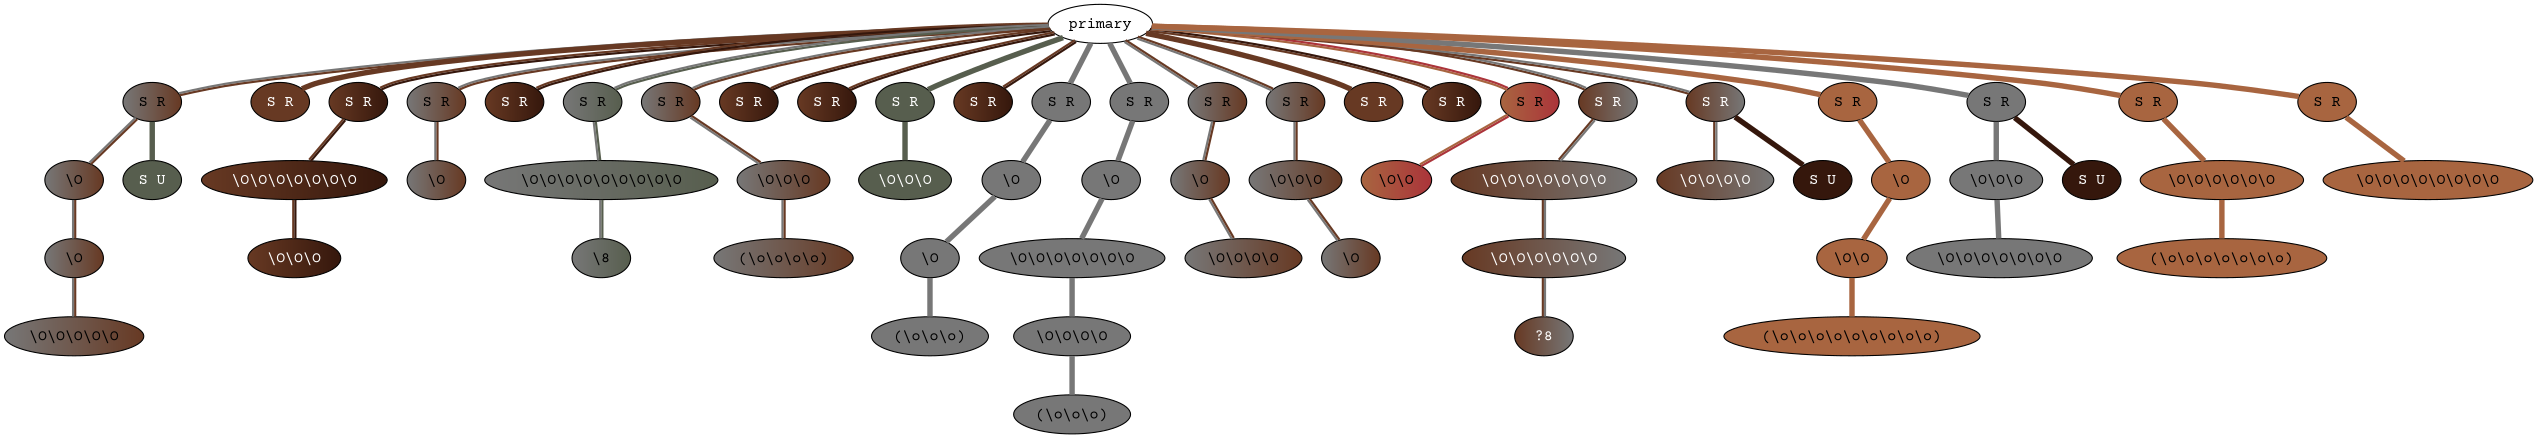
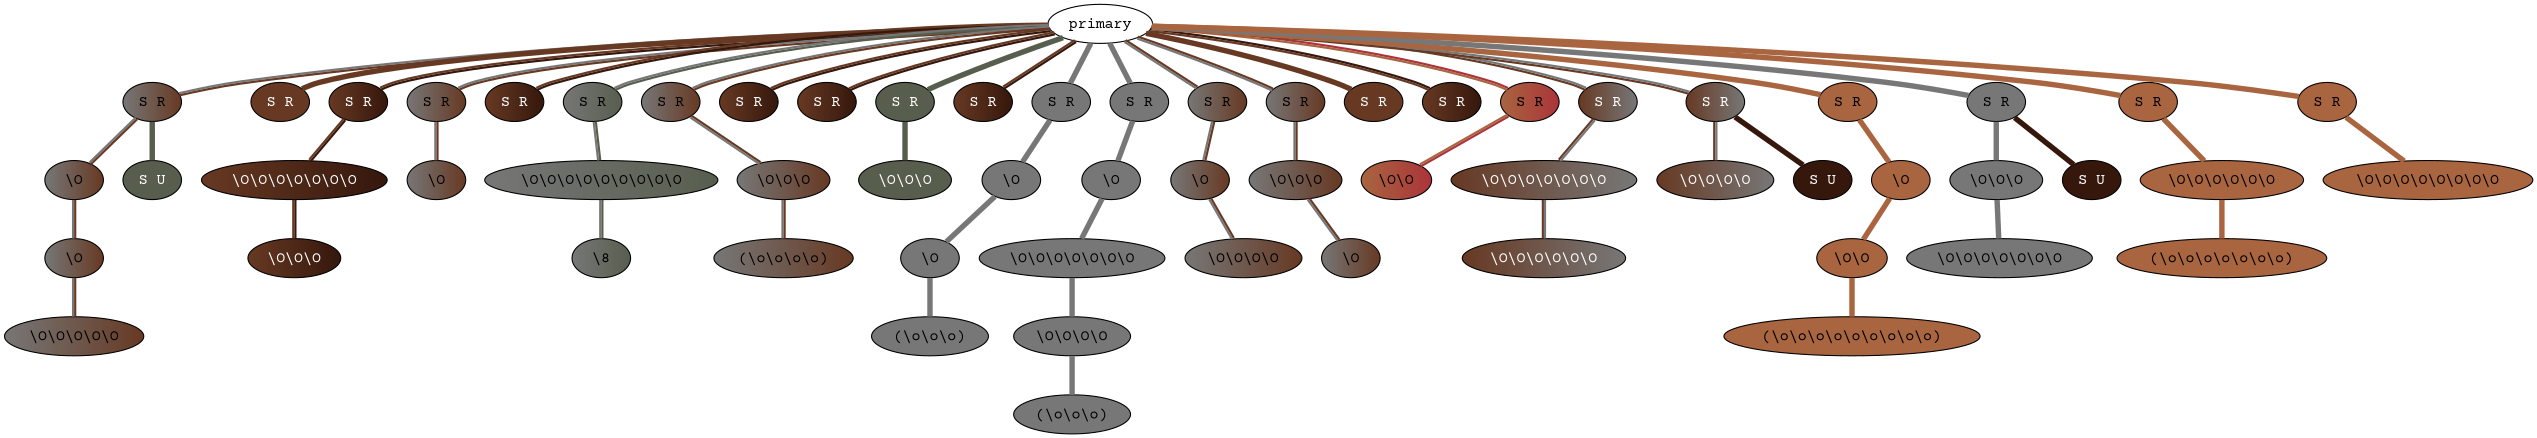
  graph {
    rankdir=TB
    fontname="Courier Prime"
    node [fillcolor="#777777:#673923" fontcolor="#000000" qtype=knot_node style=filled fontname="Courier Prime" knot_spin=Z]
    edge [color="#777777:#673923" penwidth=2 qtype=knot_link fontname="Courier Prime"]
    n1 [label="S R" pendant_attach=R pendant_colors="#777777:#673923" pendant_length=44.0 pendant_ply=S qtype=pendant_node knot_spin=""]
    n2 [knot_position=5.5 knot_type=S knot_value=1 label="\\O"]
    n3 [fillcolor="#575E4E" fontcolor="#ffffff" label="S U" pendant_attach=U pendant_colors="#575E4E" pendant_length=4.5 pendant_ply=S qtype=pendant_node knot_spin=""]
    primary [fillcolor="" fontcolor="" qtype="" style="" knot_spin=""]
    n5 [fillcolor="#673923" fontcolor="#ffffff" label="S R" pendant_attach=R pendant_colors="#673923" pendant_length=0.0 pendant_ply=S qtype=pendant_node knot_spin=""]
    n6 [fillcolor="#673923:#35170C" fontcolor="#ffffff" label="S R" pendant_attach=R pendant_colors="#673923:#35170C" pendant_length=20.0 pendant_ply=S qtype=pendant_node knot_spin=""]
    n7 [label="S R" pendant_attach=R pendant_colors="#777777:#673923" pendant_length=16.0 pendant_ply=S qtype=pendant_node knot_spin=""]
    n8 [fillcolor="#673923:#35170C" fontcolor="#ffffff" label="S R" pendant_attach=R pendant_colors="#673923:#35170C" pendant_length=3.0 pendant_ply=S qtype=pendant_node knot_spin=""]
    n9 [fillcolor="#777777:#575E4E" label="S R" pendant_attach=R pendant_colors="#777777:#575E4E" pendant_length=36.0 pendant_ply=S qtype=pendant_node knot_spin=""]
    n10 [label="S R" pendant_attach=R pendant_colors="#777777:#673923" pendant_length=37.0 pendant_ply=S qtype=pendant_node knot_spin=""]
    n11 [fillcolor="#673923:#35170C" fontcolor="#ffffff" label="S R" pendant_attach=R pendant_colors="#673923:#35170C" pendant_length=3.0 pendant_ply=S qtype=pendant_node knot_spin=""]
    n12 [fillcolor="#673923:#35170C" fontcolor="#ffffff" label="S R" pendant_attach=R pendant_colors="#673923:#35170C" pendant_length=5.0 pendant_ply=S qtype=pendant_node knot_spin=""]
    n13 [fillcolor="#575E4E" fontcolor="#ffffff" label="S R" pendant_attach=R pendant_colors="#575E4E" pendant_length=17.5 pendant_ply=S qtype=pendant_node knot_spin=""]
    n14 [fillcolor="#673923:#35170C" fontcolor="#ffffff" label="S R" pendant_attach=R pendant_colors="#673923:#35170C" pendant_length=4.0 pendant_ply=S qtype=pendant_node knot_spin=""]
    n15 [fillcolor="#777777" label="S R" pendant_attach=R pendant_colors="#777777" pendant_length=42.0 pendant_ply=S qtype=pendant_node knot_spin=""]
    n16 [fillcolor="#777777" label="S R" pendant_attach=R pendant_colors="#777777" pendant_length=30.0 pendant_ply=S qtype=pendant_node knot_spin=""]
    n17 [label="S R" pendant_attach=R pendant_colors="#777777:#673923" pendant_length=32.0 pendant_ply=S qtype=pendant_node knot_spin=""]
    n18 [label="S R" pendant_attach=R pendant_colors="#777777:#673923" pendant_length=32.0 pendant_ply=S qtype=pendant_node knot_spin=""]
    n19 [fillcolor="#673923" fontcolor="#ffffff" label="S R" pendant_attach=R pendant_colors="#673923" pendant_length=0.5 pendant_ply=S qtype=pendant_node knot_spin=""]
    n20 [fillcolor="#673923:#35170C" fontcolor="#ffffff" label="S R" pendant_attach=R pendant_colors="#673923:#35170C" pendant_length=1.0 pendant_ply=S qtype=pendant_node knot_spin=""]
    n21 [fillcolor="#A86540:#AB343A" label="S R" pendant_attach=R pendant_colors="#A86540:#AB343A" pendant_length=16.0 pendant_ply=S qtype=pendant_node knot_spin=""]
    n22 [fillcolor="#673923:#777777" fontcolor="#ffffff" label="S R" pendant_attach=R pendant_colors="#673923:#777777" pendant_length=36.0 pendant_ply=S qtype=pendant_node knot_spin=""]
    n23 [fillcolor="#673923:#777777" fontcolor="#ffffff" label="S R" pendant_attach=R pendant_colors="#673923:#777777" pendant_length=14.0 pendant_ply=S qtype=pendant_node knot_spin=""]
    n24 [fillcolor="#A86540" label="S R" pendant_attach=R pendant_colors="#A86540" pendant_length=41.0 pendant_ply=S qtype=pendant_node knot_spin=""]
    n25 [fillcolor="#777777" label="S R" pendant_attach=R pendant_colors="#777777" pendant_length=35.0 pendant_ply=S qtype=pendant_node knot_spin=""]
    n26 [fillcolor="#A86540" label="S R" pendant_attach=R pendant_colors="#A86540" pendant_length=30.0 pendant_ply=S qtype=pendant_node knot_spin=""]
    n27 [fillcolor="#A86540" label="S R" pendant_attach=R pendant_colors="#A86540" pendant_length=18.0 pendant_ply=S qtype=pendant_node knot_spin=""]
    n28 [knot_position=10.0 knot_type=S knot_value=1 label="\\O"]
    n29 [knot_position=16.5 knot_type=S knot_value=5 label="\\O\\O\\O\\O\\O"]
    n30 [fillcolor="#673923:#35170C" fontcolor="#ffffff" knot_position=12.0 knot_type=S knot_value=7 label="\\O\\O\\O\\O\\O\\O\\O"]
    n31 [fillcolor="#673923:#35170C" fontcolor="#ffffff" knot_position=19.5 knot_type=S knot_value=3 label="\\O\\O\\O"]
    n32 [knot_position=10.5 knot_type=S knot_value=1 label="\\O"]
    n33 [fillcolor="#777777:#575E4E" knot_position=17.5 knot_type=S knot_value=9 label="\\O\\O\\O\\O\\O\\O\\O\\O\\O"]
    n34 [fillcolor="#777777:#575E4E" knot_position=23.0 knot_type=E knot_value=1 label="\\8"]
    n35 [knot_position=17.5 knot_type=S knot_value=3 label="\\O\\O\\O"]
    n36 [knot_position=24.0 knot_type=L knot_value=4 label="(\\o\\o\\o\\o)"]
    n37 [fillcolor="#575E4E" fontcolor="#ffffff" knot_position=17.0 knot_type=S knot_value=3 label="\\O\\O\\O"]
    n38 [fillcolor="#777777" knot_position=2.5 knot_type=S knot_value=1 label="\\O"]
    n39 [fillcolor="#777777" knot_position=16.5 knot_type=S knot_value=1 label="\\O"]
    n40 [fillcolor="#777777" knot_position=23.0 knot_type=L knot_value=3 label="(\\o\\o\\o)"]
    n41 [fillcolor="#777777" knot_position=4.5 knot_type=S knot_value=1 label="\\O"]
    n42 [fillcolor="#777777" knot_position=9.5 knot_type=S knot_value=7 label="\\O\\O\\O\\O\\O\\O\\O"]
    n43 [fillcolor="#777777" knot_position=16.0 knot_type=S knot_value=4 label="\\O\\O\\O\\O"]
    n44 [fillcolor="#777777" knot_position=22.5 knot_type=L knot_value=3 label="(\\o\\o\\o)"]
    n45 [knot_position=9.0 knot_type=S knot_value=1 label="\\O"]
    n46 [knot_position=16.0 knot_type=S knot_value=4 label="\\O\\O\\O\\O"]
    n47 [knot_position=9.0 knot_type=S knot_value=3 label="\\O\\O\\O"]
    n48 [knot_position=15.0 knot_type=S knot_value=1 label="\\O"]
    n49 [fillcolor="#A86540:#AB343A" knot_position=16.0 knot_type=S knot_value=2 label="\\O\\O"]
    n50 [fillcolor="#673923:#777777" fontcolor="#ffffff" knot_position=10.0 knot_type=S knot_value=7 label="\\O\\O\\O\\O\\O\\O\\O"]
    n51 [fillcolor="#673923:#777777" fontcolor="#ffffff" knot_position=17.0 knot_type=S knot_value=6 label="\\O\\O\\O\\O\\O\\O"]
-   n52 [fillcolor="#673923:#777777" fontcolor="#ffffff" knot_position=23.0 knot_spin=U knot_type=E knot_value=1 label="?8"]
    n53 [fillcolor="#673923:#777777" fontcolor="#ffffff" knot_position=10.0 knot_type=S knot_value=4 label="\\O\\O\\O\\O"]
    n54 [fillcolor="#35170C" fontcolor="#ffffff" label="S U" pendant_attach=U pendant_colors="#35170C" pendant_length=1.0 pendant_ply=S qtype=pendant_node knot_spin=""]
    n55 [fillcolor="#A86540" knot_position=12.0 knot_type=S knot_value=1 label="\\O"]
    n56 [fillcolor="#A86540" knot_position=18.0 knot_type=S knot_value=2 label="\\O\\O"]
    n57 [fillcolor="#A86540" knot_position=24.5 knot_type=L knot_value=9 label="(\\o\\o\\o\\o\\o\\o\\o\\o\\o)"]
    n58 [fillcolor="#777777" knot_position=12.0 knot_type=S knot_value=3 label="\\O\\O\\O"]
    n59 [fillcolor="#35170C" fontcolor="#ffffff" label="S U" pendant_attach=U pendant_colors="#35170C" pendant_length=0.0 pendant_ply=S qtype=pendant_node knot_spin=""]
    n60 [fillcolor="#777777" knot_position=18.0 knot_type=S knot_value=7 label="\\O\\O\\O\\O\\O\\O\\O"]
    n61 [fillcolor="#A86540" knot_position=17.5 knot_type=S knot_value=6 label="\\O\\O\\O\\O\\O\\O"]
    n62 [fillcolor="#A86540" knot_position=24.0 knot_type=L knot_value=7 label="(\\o\\o\\o\\o\\o\\o\\o)"]
    n63 [fillcolor="#A86540" knot_position=17.0 knot_type=S knot_value=8 label="\\O\\O\\O\\O\\O\\O\\O\\O"]
    n1 -- n2
    n1 -- n3 [color="#575E4E" penwidth=5 qtype=pendant_link]
    n2 -- n28
    primary -- n1 [qtype=pendant_link]
    primary -- n5 [color="#673923" penwidth=5 qtype=pendant_link]
    primary -- n6 [color="#673923:#35170C" qtype=pendant_link]
    primary -- n7 [qtype=pendant_link]
    primary -- n8 [color="#673923:#35170C" qtype=pendant_link]
    primary -- n9 [color="#777777:#575E4E" qtype=pendant_link]
    primary -- n10 [qtype=pendant_link]
    primary -- n11 [color="#673923:#35170C" qtype=pendant_link]
    primary -- n12 [color="#673923:#35170C" qtype=pendant_link]
    primary -- n13 [color="#575E4E" penwidth=5 qtype=pendant_link]
    primary -- n14 [color="#673923:#35170C" qtype=pendant_link]
    primary -- n15 [color="#777777" penwidth=5 qtype=pendant_link]
    primary -- n16 [color="#777777" penwidth=5 qtype=pendant_link]
    primary -- n17 [qtype=pendant_link]
    primary -- n18 [qtype=pendant_link]
    primary -- n19 [color="#673923" penwidth=5 qtype=pendant_link]
    primary -- n20 [color="#673923:#35170C" qtype=pendant_link]
    primary -- n21 [color="#A86540:#AB343A" qtype=pendant_link]
    primary -- n22 [color="#673923:#777777" qtype=pendant_link]
    primary -- n23 [color="#673923:#777777" qtype=pendant_link]
    primary -- n24 [color="#A86540" penwidth=5 qtype=pendant_link]
    primary -- n25 [color="#777777" penwidth=5 qtype=pendant_link]
    primary -- n26 [color="#A86540" penwidth=5 qtype=pendant_link]
    primary -- n27 [color="#A86540" penwidth=5 qtype=pendant_link]
    n6 -- n30 [color="#673923:#35170C"]
    n7 -- n32
    n9 -- n33 [color="#777777:#575E4E"]
    n10 -- n35
    n13 -- n37 [color="#575E4E" penwidth=5]
    n15 -- n38 [color="#777777" penwidth=5]
    n16 -- n41 [color="#777777" penwidth=5]
    n17 -- n45
    n18 -- n47
    n21 -- n49 [color="#A86540:#AB343A"]
    n22 -- n50 [color="#673923:#777777"]
    n23 -- n53 [color="#673923:#777777"]
    n23 -- n54 [color="#35170C" penwidth=5 qtype=pendant_link]
    n24 -- n55 [color="#A86540" penwidth=5]
    n25 -- n58 [color="#777777" penwidth=5]
    n25 -- n59 [color="#35170C" penwidth=5 qtype=pendant_link]
    n26 -- n61 [color="#A86540" penwidth=5]
    n27 -- n63 [color="#A86540" penwidth=5]
    n28 -- n29
    n30 -- n31 [color="#673923:#35170C"]
    n33 -- n34 [color="#777777:#575E4E"]
    n35 -- n36
    n38 -- n39 [color="#777777" penwidth=5]
    n39 -- n40 [color="#777777" penwidth=5]
    n41 -- n42 [color="#777777" penwidth=5]
    n42 -- n43 [color="#777777" penwidth=5]
    n43 -- n44 [color="#777777" penwidth=5]
    n45 -- n46
    n47 -- n48
    n50 -- n51 [color="#673923:#777777"]
-   n51 -- n52 [color="#673923:#777777"]
    n55 -- n56 [color="#A86540" penwidth=5]
    n56 -- n57 [color="#A86540" penwidth=5]
    n58 -- n60 [color="#777777" penwidth=5]
    n61 -- n62 [color="#A86540" penwidth=5]
  }
